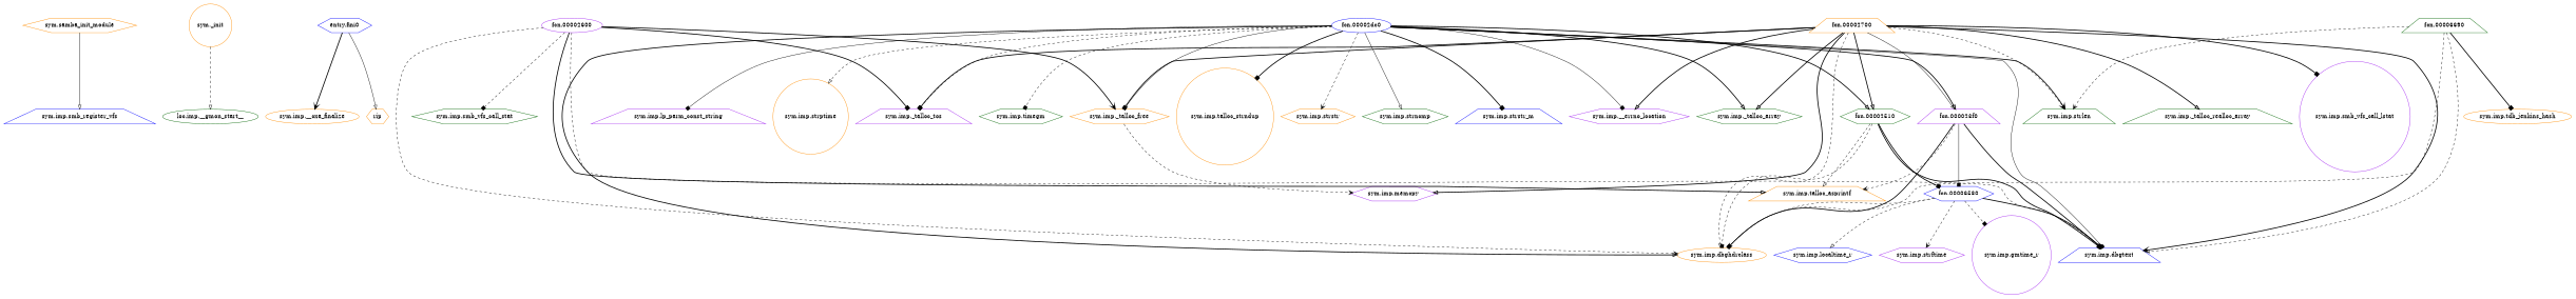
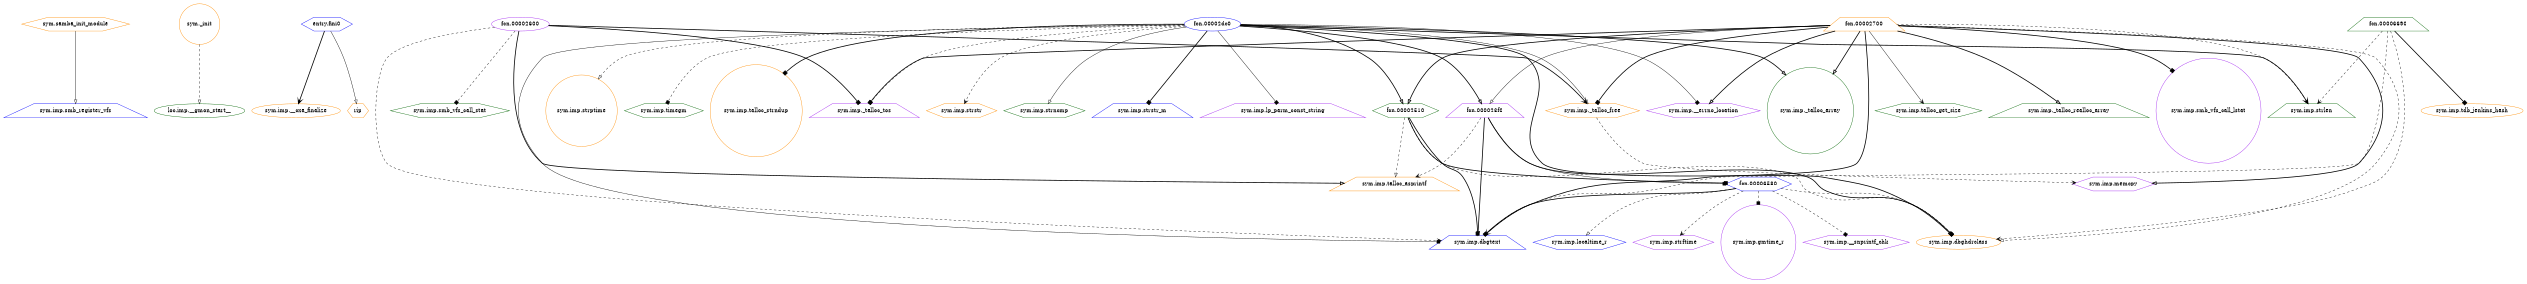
  digraph {
    node [color=darkorange shape=hexagon]
    edge [arrowhead=onormal style=bold]
    n1 [label="sym.samba_init_module"]
    n2 [color=blue label="sym.imp.smb_register_vfs" shape=trapezium]
    n3 [label="sym._init" shape=circle]
    n4 [color=darkgreen label="loc.imp.__gmon_start__" shape=ellipse]
    n5 [color=blue label="entry.fini0"]
    n6 [label="sym.imp.__cxa_finalize" shape=ellipse]
    n7 [label=rip]
    n8 [color=blue label="fcn.00006580"]
    n9 [color=blue label="sym.imp.localtime_r"]
    n10 [color=purple label="sym.imp.strftime"]
    n11 [color=purple label="sym.imp.gmtime_r" shape=circle]
+   n12 [color=purple label="sym.imp.__snprintf_chk"]
    n13 [label="sym.imp.dbghdrclass" shape=ellipse]
    n14 [color=blue label="sym.imp.dbgtext" shape=trapezium]
    n15 [color=purple label="fcn.000023f0" shape=trapezium]
    n16 [label="sym.imp.talloc_asprintf" shape=trapezium]
    n17 [color=darkgreen label="fcn.00002510"]
    n18 [color=blue label="fcn.00002dc0" shape=ellipse]
    n19 [color=blue label="sym.imp.strstr_m" shape=trapezium]
    n20 [color=purple label="sym.imp.lp_parm_const_string" shape=trapezium]
    n21 [color=darkgreen label="sym.imp.strlen" shape=trapezium]
    n22 [label="sym.imp.strptime" shape=circle]
    n23 [color=darkgreen label="sym.imp.timegm"]
    n24 [label="sym.imp.talloc_strndup" shape=circle]
    n25 [color=purple label="sym.imp._talloc_tos" shape=trapezium]
    n26 [label="sym.imp.strstr"]
    n27 [label="sym.imp._talloc_free"]
    n28 [color=darkgreen label="sym.imp.strncmp"]
-   n29 [color=darkgreen label="sym.imp._talloc_array"]
+   n29 [color=darkgreen label="sym.imp._talloc_array" shape=circle]
    n30 [color=purple label="sym.imp.__errno_location"]
    n31 [color=purple label="sym.imp.memcpy"]
    n32 [label="fcn.00002700" shape=trapezium]
+   n33 [color=darkgreen label="sym.imp.talloc_get_size"]
    n34 [color=darkgreen label="sym.imp._talloc_realloc_array" shape=trapezium]
    n35 [color=purple label="sym.imp.smb_vfs_call_lstat" shape=circle]
    n36 [color=darkgreen label="fcn.00006690" shape=trapezium]
    n37 [label="sym.imp.tdb_jenkins_hash" shape=ellipse]
    n38 [color=purple label="fcn.00002600" shape=ellipse]
    n39 [color=darkgreen label="sym.imp.smb_vfs_call_stat"]
    n1 -> n2 [style=solid]
    n3 -> n4 [style=dashed]
    n5 -> n6 [arrowhead=vee]
    n5 -> n7 [style=solid]
    n8 -> n9 [style=dashed]
    n8 -> n10 [arrowhead=vee style=dashed]
    n8 -> n11 [arrowhead=box style=dashed]
+   n8 -> n12 [arrowhead=box style=dashed]
    n8 -> n13 [style=dashed]
    n8 -> n14 [arrowhead=box]
    n15 -> n8 [arrowhead=box style=solid]
    n15 -> n13 [arrowhead=box]
    n15 -> n14
    n15 -> n16 [arrowhead=vee style=dashed]
    n17 -> n8 [arrowhead=box]
    n17 -> n13 [arrowhead=box style=dashed]
    n17 -> n14 [arrowhead=box]
    n17 -> n16 [style=dashed]
    n18 -> n13
    n18 -> n14 [arrowhead=box style=solid]
    n18 -> n15
    n18 -> n17
    n18 -> n19 [arrowhead=box]
    n18 -> n20 [arrowhead=box style=solid]
    n18 -> n21 [arrowhead=vee]
    n18 -> n22 [style=dashed]
    n18 -> n23 [arrowhead=box style=dashed]
    n18 -> n24 [arrowhead=box]
    n18 -> n25 [arrowhead=box style=dashed]
    n18 -> n26 [arrowhead=vee style=dashed]
    n18 -> n27 [style=solid]
    n18 -> n28 [style=solid]
    n18 -> n29
    n18 -> n30 [arrowhead=box style=solid]
    n27 -> n31 [arrowhead=vee style=dashed]
    n32 -> n13 [style=dashed]
    n32 -> n14 [arrowhead=vee]
    n32 -> n15 [style=solid]
    n32 -> n17
    n32 -> n21 [arrowhead=vee style=dashed]
    n32 -> n25 [arrowhead=box]
    n32 -> n27 [arrowhead=box]
    n32 -> n29
    n32 -> n30
    n32 -> n31
+   n32 -> n33 [arrowhead=vee style=solid]
    n32 -> n34
    n32 -> n35 [arrowhead=box]
    n36 -> n13 [arrowhead=vee style=dashed]
    n36 -> n14 [style=dashed]
    n36 -> n21 [arrowhead=vee style=dashed]
    n36 -> n37 [arrowhead=box]
-   n38 -> n13 [arrowhead=vee style=dashed]
    n38 -> n14 [arrowhead=vee style=dashed]
    n38 -> n16
    n38 -> n25 [arrowhead=box]
    n38 -> n27 [arrowhead=vee]
    n38 -> n39 [arrowhead=box style=dashed]
  }
